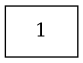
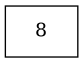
  digraph {
    rankdir=LR
-   n1 [entry=1 exit=1 label=1 loop=0 shape=record]
+   n1 [entry=1 exit=1 label=8 loop=0 shape=record]
  }
